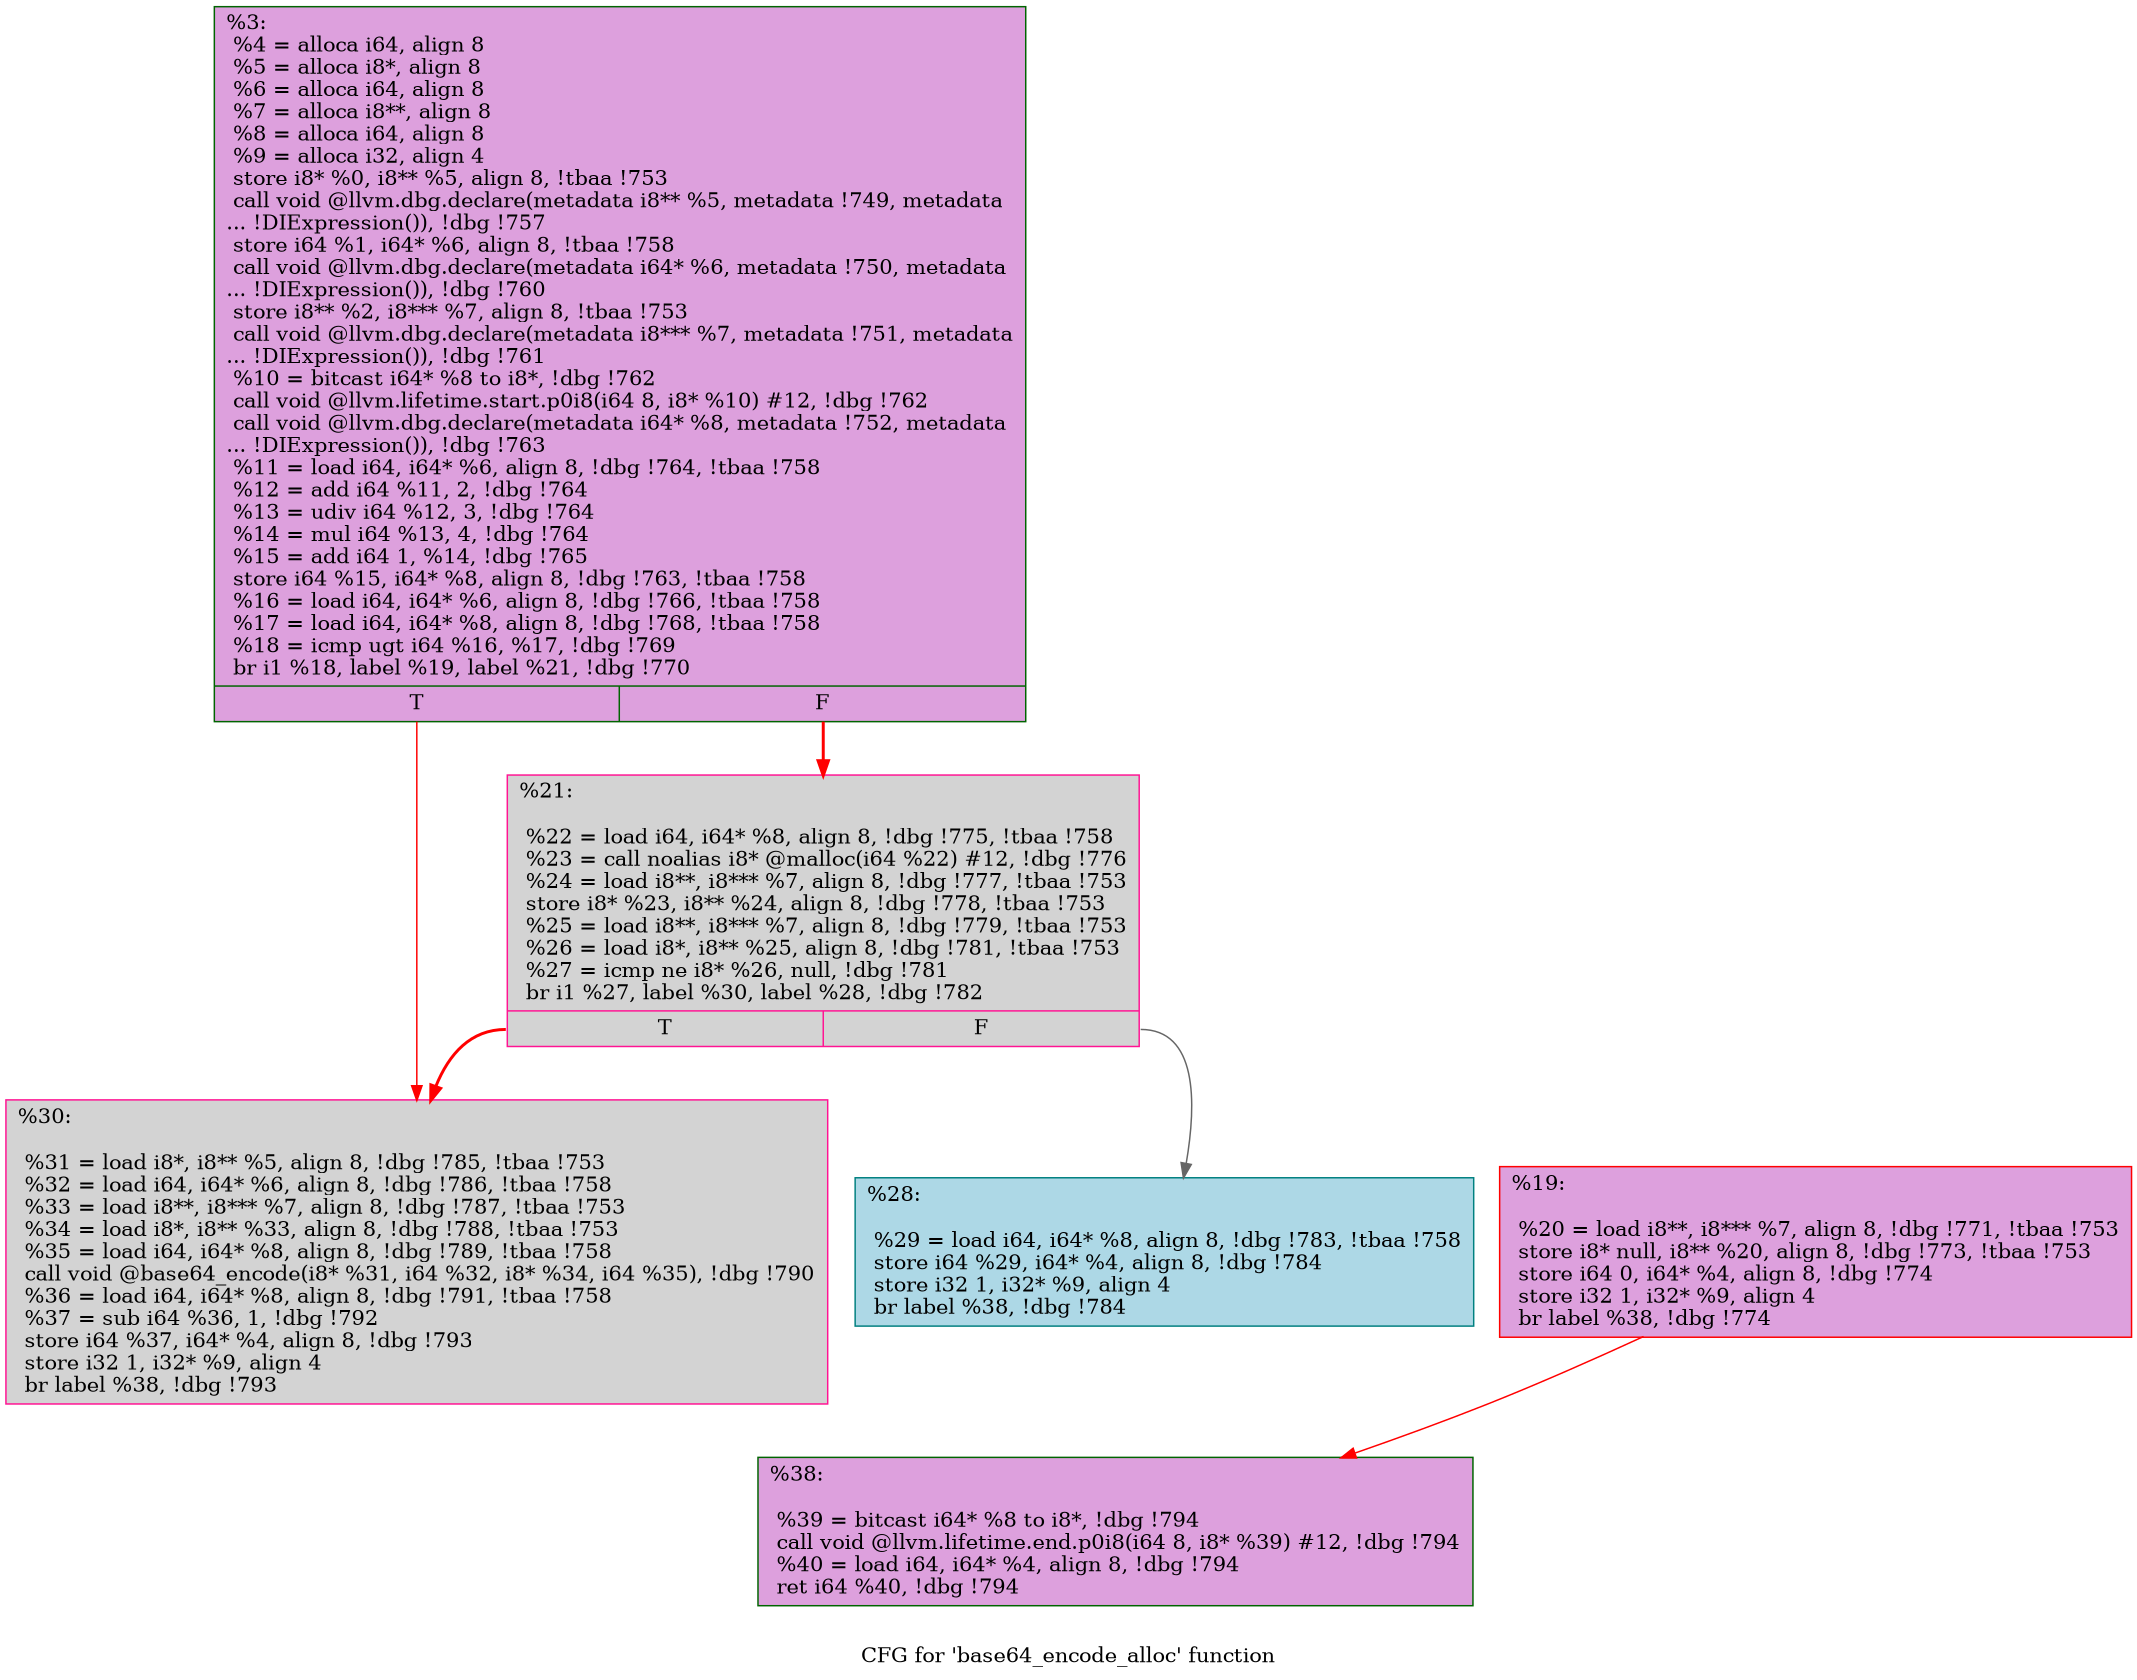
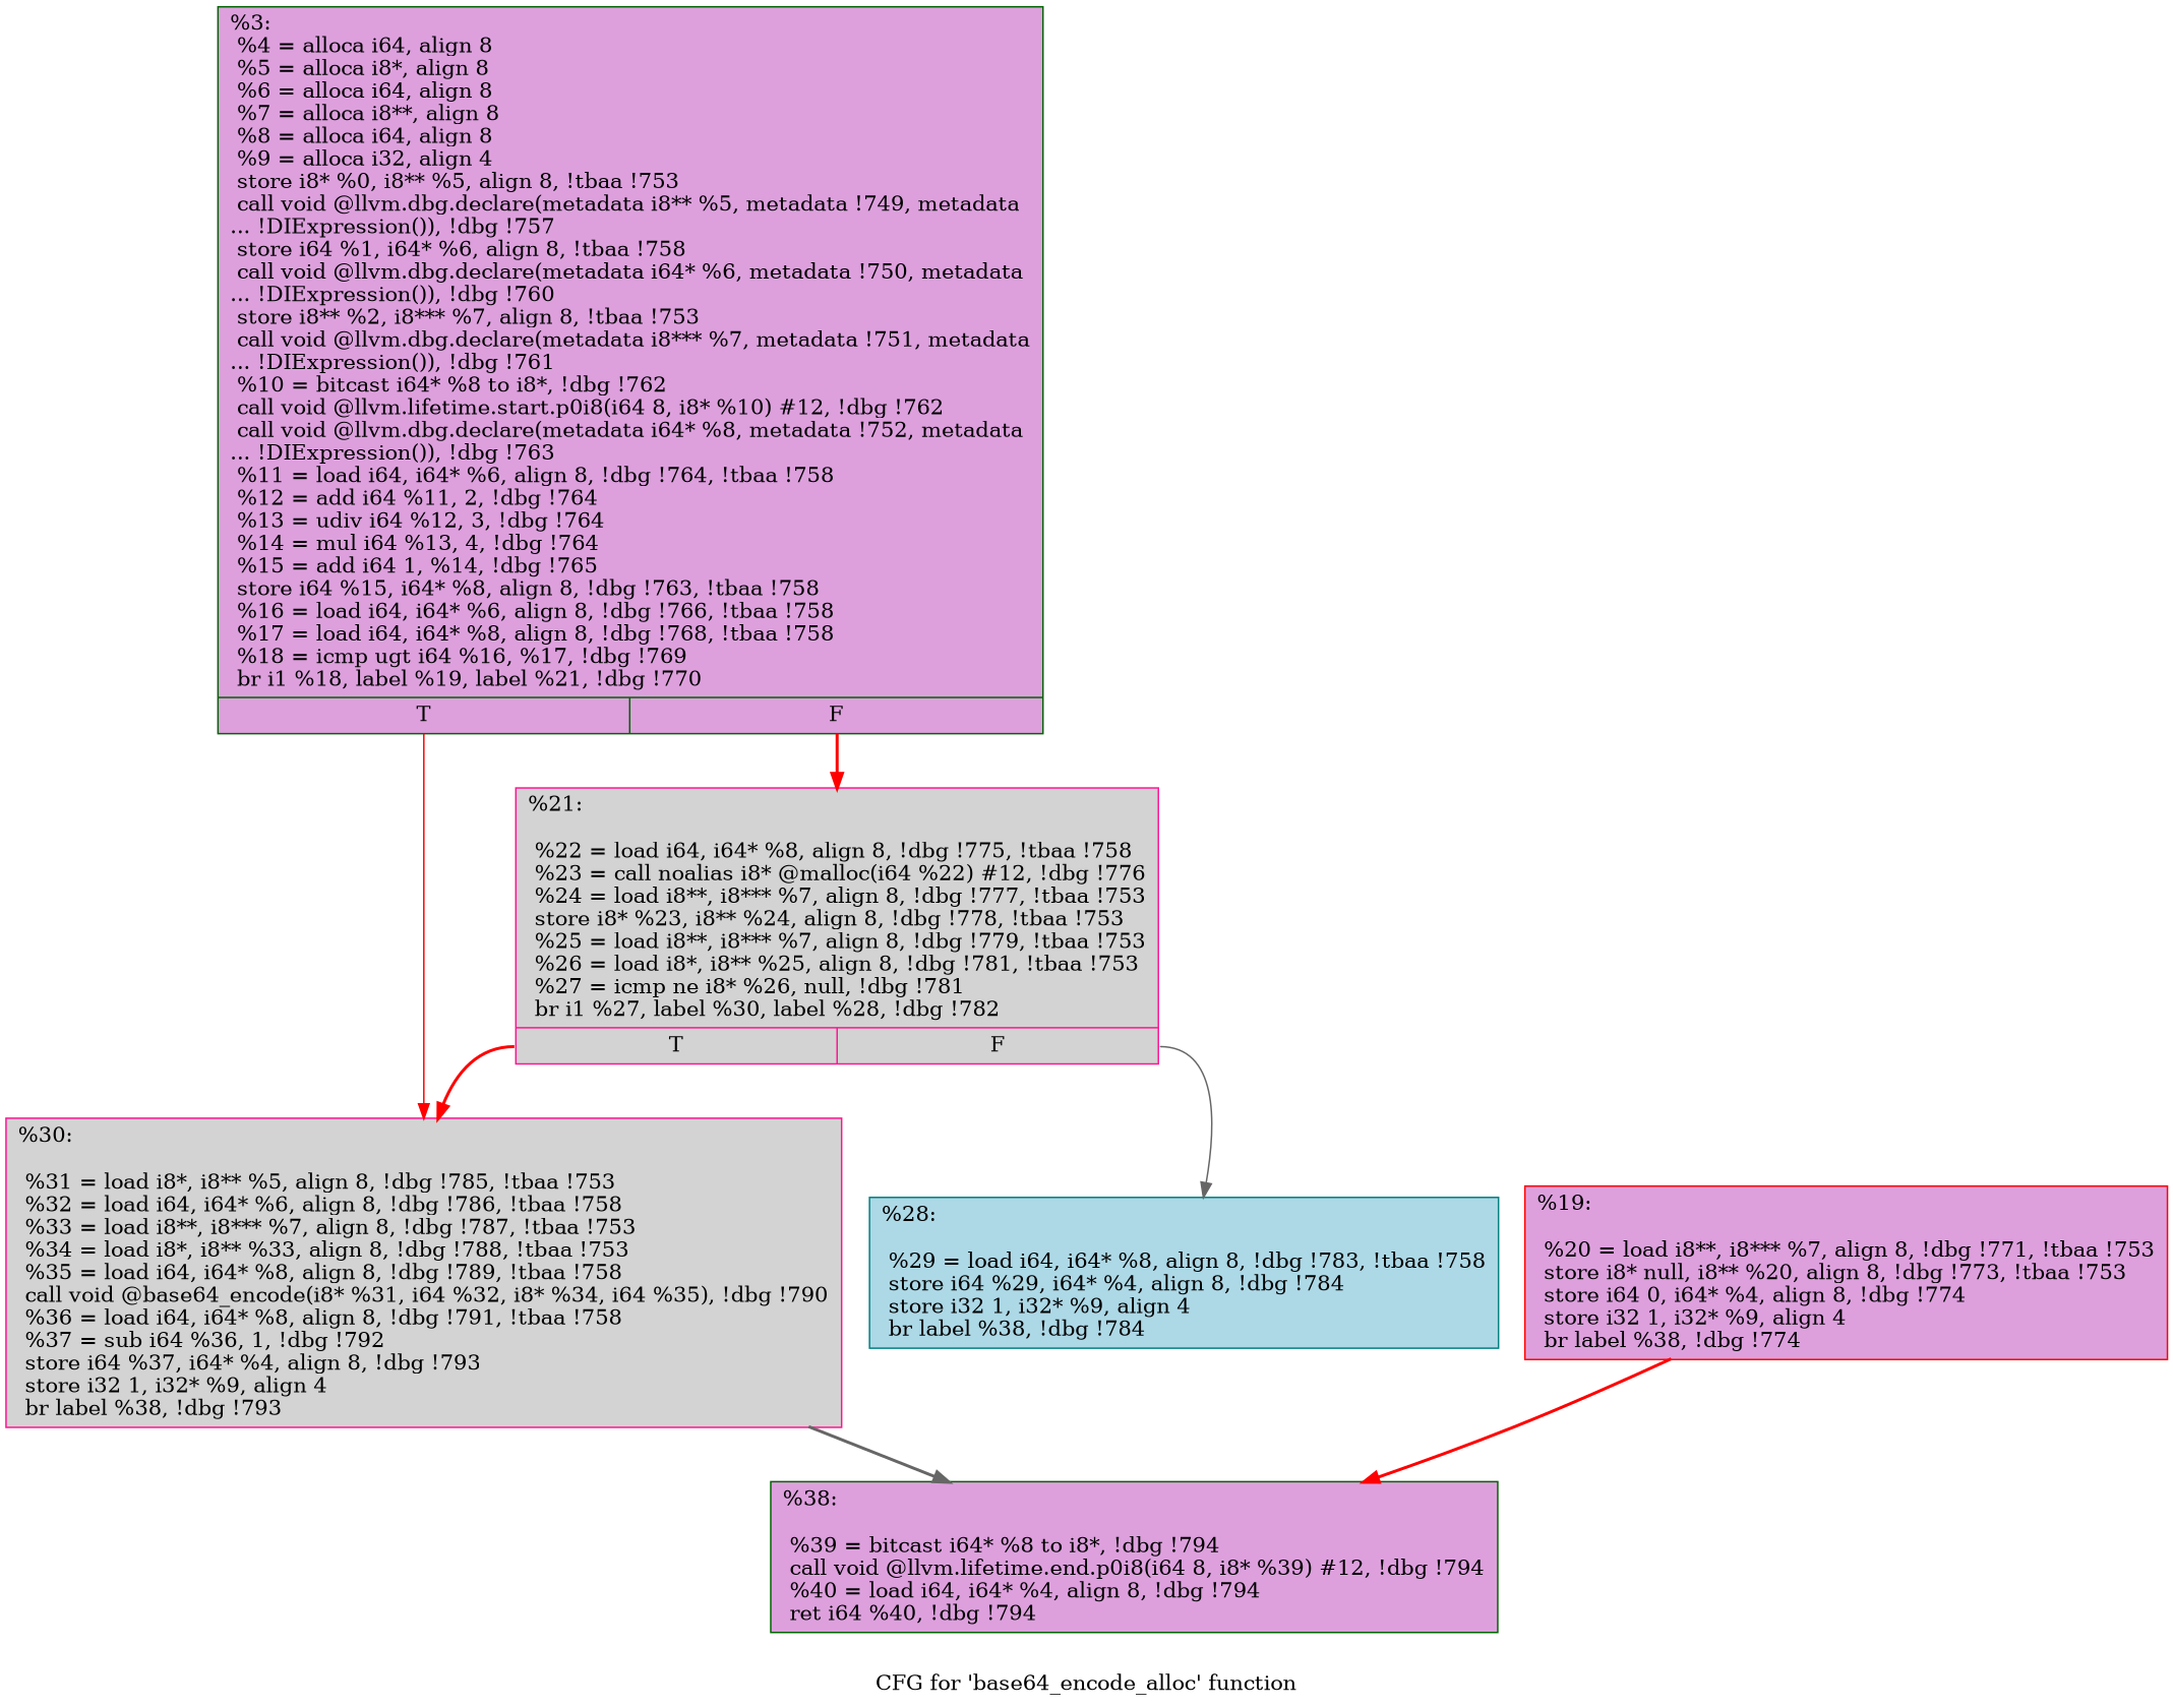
  digraph {
    label="CFG for 'base64_encode_alloc' function"
    node [color=darkgreen fillcolor=plum shape=record style=filled]
    edge [color=red style=bold]
    n1 [label="{%3:\l  %4 = alloca i64, align 8\l  %5 = alloca i8*, align 8\l  %6 = alloca i64, align 8\l  %7 = alloca i8**, align 8\l  %8 = alloca i64, align 8\l  %9 = alloca i32, align 4\l  store i8* %0, i8** %5, align 8, !tbaa !753\l  call void @llvm.dbg.declare(metadata i8** %5, metadata !749, metadata\l... !DIExpression()), !dbg !757\l  store i64 %1, i64* %6, align 8, !tbaa !758\l  call void @llvm.dbg.declare(metadata i64* %6, metadata !750, metadata\l... !DIExpression()), !dbg !760\l  store i8** %2, i8*** %7, align 8, !tbaa !753\l  call void @llvm.dbg.declare(metadata i8*** %7, metadata !751, metadata\l... !DIExpression()), !dbg !761\l  %10 = bitcast i64* %8 to i8*, !dbg !762\l  call void @llvm.lifetime.start.p0i8(i64 8, i8* %10) #12, !dbg !762\l  call void @llvm.dbg.declare(metadata i64* %8, metadata !752, metadata\l... !DIExpression()), !dbg !763\l  %11 = load i64, i64* %6, align 8, !dbg !764, !tbaa !758\l  %12 = add i64 %11, 2, !dbg !764\l  %13 = udiv i64 %12, 3, !dbg !764\l  %14 = mul i64 %13, 4, !dbg !764\l  %15 = add i64 1, %14, !dbg !765\l  store i64 %15, i64* %8, align 8, !dbg !763, !tbaa !758\l  %16 = load i64, i64* %6, align 8, !dbg !766, !tbaa !758\l  %17 = load i64, i64* %8, align 8, !dbg !768, !tbaa !758\l  %18 = icmp ugt i64 %16, %17, !dbg !769\l  br i1 %18, label %19, label %21, !dbg !770\l|{<s0>T|<s1>F}}"]
    n2 [color=deeppink fillcolor=lightgrey label="{%21:\l\l  %22 = load i64, i64* %8, align 8, !dbg !775, !tbaa !758\l  %23 = call noalias i8* @malloc(i64 %22) #12, !dbg !776\l  %24 = load i8**, i8*** %7, align 8, !dbg !777, !tbaa !753\l  store i8* %23, i8** %24, align 8, !dbg !778, !tbaa !753\l  %25 = load i8**, i8*** %7, align 8, !dbg !779, !tbaa !753\l  %26 = load i8*, i8** %25, align 8, !dbg !781, !tbaa !753\l  %27 = icmp ne i8* %26, null, !dbg !781\l  br i1 %27, label %30, label %28, !dbg !782\l|{<s0>T|<s1>F}}"]
    n3 [color=deeppink fillcolor=lightgrey label="{%30:\l\l  %31 = load i8*, i8** %5, align 8, !dbg !785, !tbaa !753\l  %32 = load i64, i64* %6, align 8, !dbg !786, !tbaa !758\l  %33 = load i8**, i8*** %7, align 8, !dbg !787, !tbaa !753\l  %34 = load i8*, i8** %33, align 8, !dbg !788, !tbaa !753\l  %35 = load i64, i64* %8, align 8, !dbg !789, !tbaa !758\l  call void @base64_encode(i8* %31, i64 %32, i8* %34, i64 %35), !dbg !790\l  %36 = load i64, i64* %8, align 8, !dbg !791, !tbaa !758\l  %37 = sub i64 %36, 1, !dbg !792\l  store i64 %37, i64* %4, align 8, !dbg !793\l  store i32 1, i32* %9, align 4\l  br label %38, !dbg !793\l}"]
    n4 [color=red label="{%19:\l\l  %20 = load i8**, i8*** %7, align 8, !dbg !771, !tbaa !753\l  store i8* null, i8** %20, align 8, !dbg !773, !tbaa !753\l  store i64 0, i64* %4, align 8, !dbg !774\l  store i32 1, i32* %9, align 4\l  br label %38, !dbg !774\l}"]
    n5 [label="{%38:\l\l  %39 = bitcast i64* %8 to i8*, !dbg !794\l  call void @llvm.lifetime.end.p0i8(i64 8, i8* %39) #12, !dbg !794\l  %40 = load i64, i64* %4, align 8, !dbg !794\l  ret i64 %40, !dbg !794\l}"]
    n6 [color=teal fillcolor=lightblue label="{%28:\l\l  %29 = load i64, i64* %8, align 8, !dbg !783, !tbaa !758\l  store i64 %29, i64* %4, align 8, !dbg !784\l  store i32 1, i32* %9, align 4\l  br label %38, !dbg !784\l}"]
    n1 -> n2 [tailport=s1]
    n1 -> n3 [style=solid tailport=s0]
    n2 -> n3 [tailport=s0]
    n2 -> n6 [color=gray40 style=solid tailport=s1]
-   n4 -> n5 [style=solid]
+   n3 -> n5 [color=gray40]
+   n4 -> n5
  }
